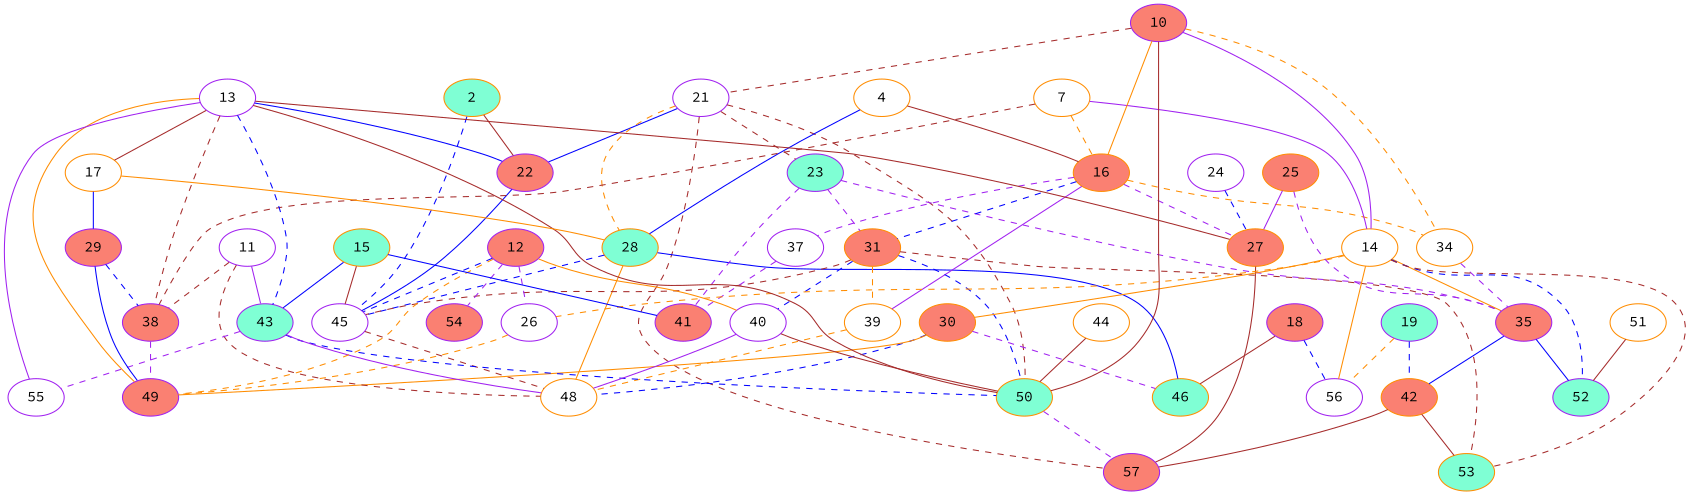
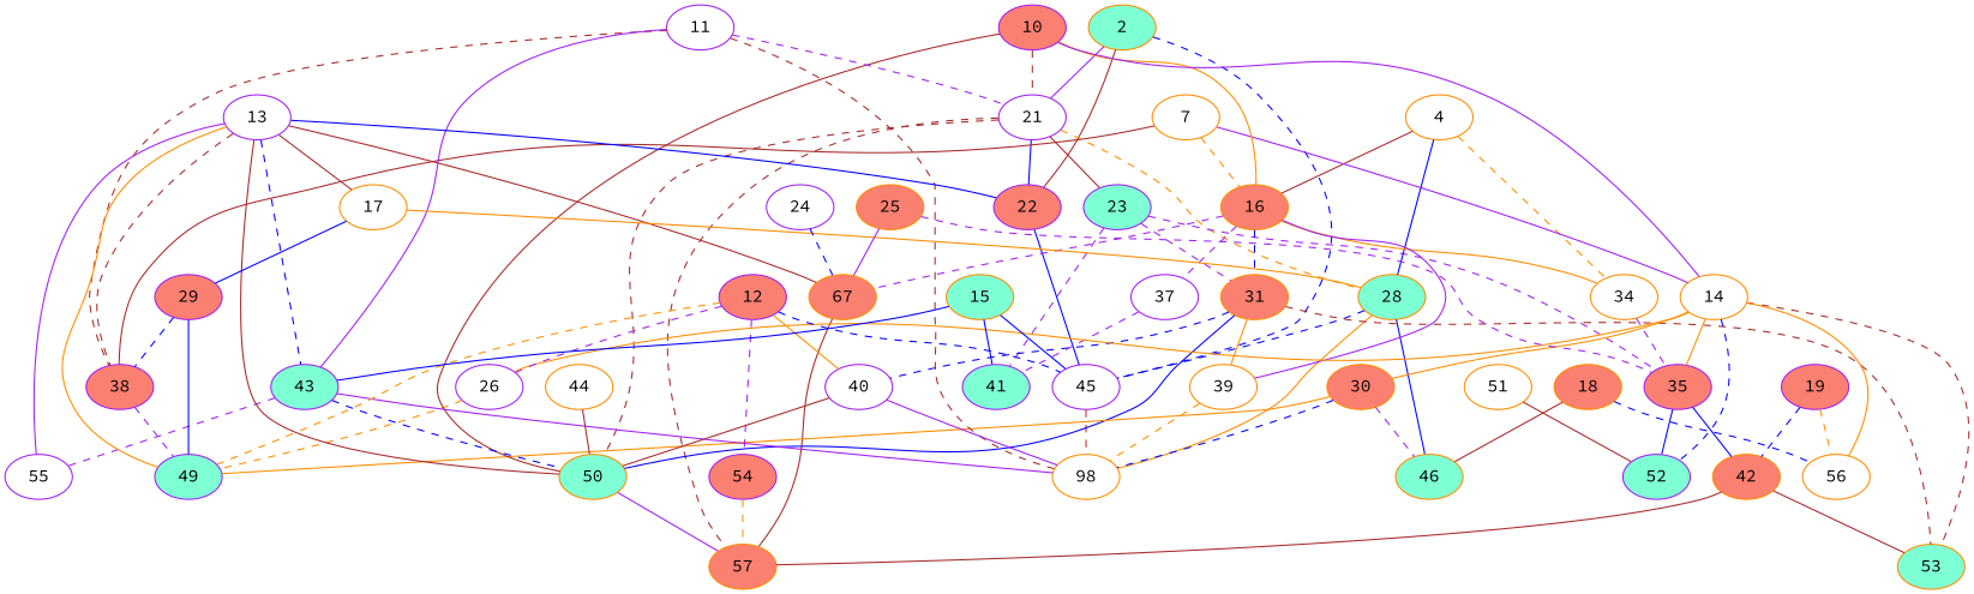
  graph {
    fontname="Source Code Pro"
    node [color=darkorange fillcolor=white fontname="Source Code Pro" style=filled]
    edge [color=brown fontname="Source Code Pro" style=dashed weight=1.0]
    2 [fillcolor=aquamarine]
    21 [color=purple]
    22 [color=purple fillcolor=salmon]
    45 [color=purple]
    28 [fillcolor=aquamarine]
    50 [fillcolor=aquamarine]
    23 [color=purple fillcolor=aquamarine]
-   57 [color=purple fillcolor=salmon]
-   48
+   57 [fillcolor=salmon]
+   48 [label=98]
    4
    16 [fillcolor=salmon]
    34
-   27 [fillcolor=salmon]
+   27 [fillcolor=salmon label=67]
    31 [fillcolor=salmon]
    37 [color=purple]
    39
    46 [fillcolor=aquamarine]
    35 [color=purple fillcolor=salmon]
    7
    14
    38 [color=purple fillcolor=salmon]
    26 [color=purple]
    30 [fillcolor=salmon]
    52 [color=purple fillcolor=aquamarine]
    53 [fillcolor=aquamarine]
-   56 [color=purple]
-   49 [color=purple fillcolor=salmon]
+   56
+   49 [color=purple fillcolor=aquamarine]
    10 [color=purple fillcolor=salmon]
    11 [color=purple]
    43 [color=purple fillcolor=aquamarine]
    55 [color=purple]
    12 [color=purple fillcolor=salmon]
    40 [color=purple]
    54 [color=purple fillcolor=salmon]
    13 [color=purple]
    17
    29 [color=purple fillcolor=salmon]
    42 [fillcolor=salmon]
    15 [fillcolor=aquamarine]
-   41 [color=purple fillcolor=salmon]
-   18 [color=purple fillcolor=salmon]
-   19 [color=purple fillcolor=aquamarine]
+   41 [color=purple fillcolor=aquamarine]
+   18 [fillcolor=salmon]
+   19 [color=purple fillcolor=salmon]
    24 [color=purple]
    25 [fillcolor=salmon]
    44
    51
+   2 -- 21 [color=purple style=solid]
    2 -- 22 [style=solid]
    2 -- 45 [color=blue]
    21 -- 22 [color=blue style=solid]
    21 -- 28 [color=darkorange weight=2.0]
    21 -- 50
-   21 -- 23
+   21 -- 23 [style=solid]
    21 -- 57
    22 -- 45 [color=blue style=solid]
    45 -- 48
    28 -- 45 [color=blue]
    28 -- 48 [color=darkorange style=solid]
    28 -- 46 [color=blue style=solid]
-   50 -- 57 [color=purple]
+   50 -- 57 [color=purple style=solid]
    23 -- 31 [color=purple]
    23 -- 35 [color=purple]
    23 -- 41 [color=purple]
    4 -- 28 [color=blue style=solid]
    4 -- 16 [style=solid]
-   10 -- 34 [color=darkorange]
-   16 -- 34 [color=darkorange]
+   4 -- 34 [color=darkorange]
+   16 -- 34 [color=darkorange style=solid]
    16 -- 27 [color=purple]
    16 -- 31 [color=blue]
    16 -- 37 [color=purple]
    16 -- 39 [color=purple style=solid]
    34 -- 35 [color=purple]
    27 -- 57 [style=solid]
-   31 -- 45
-   31 -- 50 [color=blue]
-   31 -- 39 [color=darkorange]
+   31 -- 50 [color=blue style=solid]
+   31 -- 39 [color=darkorange style=solid]
    31 -- 53
    31 -- 40 [color=blue]
    37 -- 41 [color=purple]
    39 -- 48 [color=darkorange]
    35 -- 52 [color=blue style=solid]
    35 -- 42 [color=blue style=solid]
    7 -- 16 [color=darkorange]
    7 -- 14 [color=purple style=solid]
-   7 -- 38
+   7 -- 38 [style=solid]
    14 -- 35 [color=darkorange style=solid]
-   14 -- 26 [color=darkorange]
+   14 -- 26 [color=darkorange style=solid]
    14 -- 30 [color=darkorange style=solid]
    14 -- 52 [color=blue]
    14 -- 53
    14 -- 56 [color=darkorange style=solid]
    38 -- 49 [color=purple]
    26 -- 49 [color=darkorange]
    30 -- 48 [color=blue]
    30 -- 46 [color=purple]
    30 -- 49 [color=darkorange style=solid]
    10 -- 21
    10 -- 50 [style=solid]
    10 -- 16 [color=darkorange style=solid]
    10 -- 14 [color=purple style=solid]
+   11 -- 21 [color=purple]
    11 -- 48
    11 -- 38
    11 -- 43 [color=purple style=solid]
    43 -- 50 [color=blue]
    43 -- 48 [color=purple style=solid]
    43 -- 55 [color=purple]
    12 -- 45 [color=blue]
    12 -- 26 [color=purple]
    12 -- 49 [color=darkorange]
    12 -- 40 [color=darkorange style=solid]
    12 -- 54 [color=purple]
    40 -- 50 [style=solid]
    40 -- 48 [color=purple style=solid]
+   54 -- 57 [color=darkorange]
    13 -- 22 [color=blue style=solid]
    13 -- 50 [style=solid]
    13 -- 27 [style=solid]
    13 -- 38
    13 -- 49 [color=darkorange style=solid]
    13 -- 43 [color=blue]
    13 -- 55 [color=purple style=solid]
    13 -- 17 [style=solid]
    17 -- 28 [color=darkorange style=solid]
    17 -- 29 [color=blue style=solid]
    29 -- 38 [color=blue]
    29 -- 49 [color=blue style=solid weight=2.0]
    42 -- 57 [style=solid]
    42 -- 53 [style=solid]
-   15 -- 45 [style=solid]
+   15 -- 45 [color=blue style=solid]
    15 -- 43 [color=blue style=solid]
    15 -- 41 [color=blue style=solid weight=2.0]
    18 -- 46 [style=solid]
    18 -- 56 [color=blue]
    19 -- 56 [color=darkorange]
    19 -- 42 [color=blue]
    24 -- 27 [color=blue]
    25 -- 27 [color=purple style=solid]
    25 -- 35 [color=purple]
    44 -- 50 [style=solid]
    51 -- 52 [style=solid]
  }
